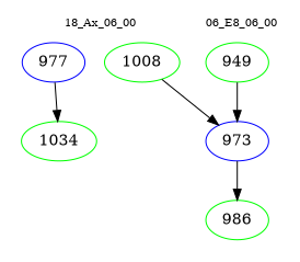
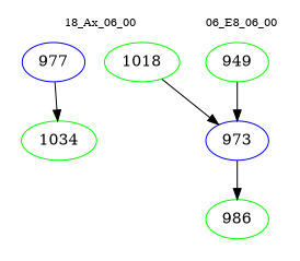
  digraph {
    node [color=green]
    edge [color=black]
-   n1 [label=1008]
+   n1 [label=1018]
    n2 [color=blue label=977]
    n3 [label=1034]
    n4 [label=949]
    n5 [color=blue label=973]
    n6 [label=986]
    subgraph cluster_1 {
      color=white
      fontsize=10
      label="18_Ax_06_00"
      n1
      n2
      n3
    }
    subgraph cluster_2 {
      color=white
      fontsize=10
      label="06_E8_06_00"
      n4
      n5
      n6
    }
    n1 -> n5
    n2 -> n3
    n4 -> n5
    n5 -> n6
  }
